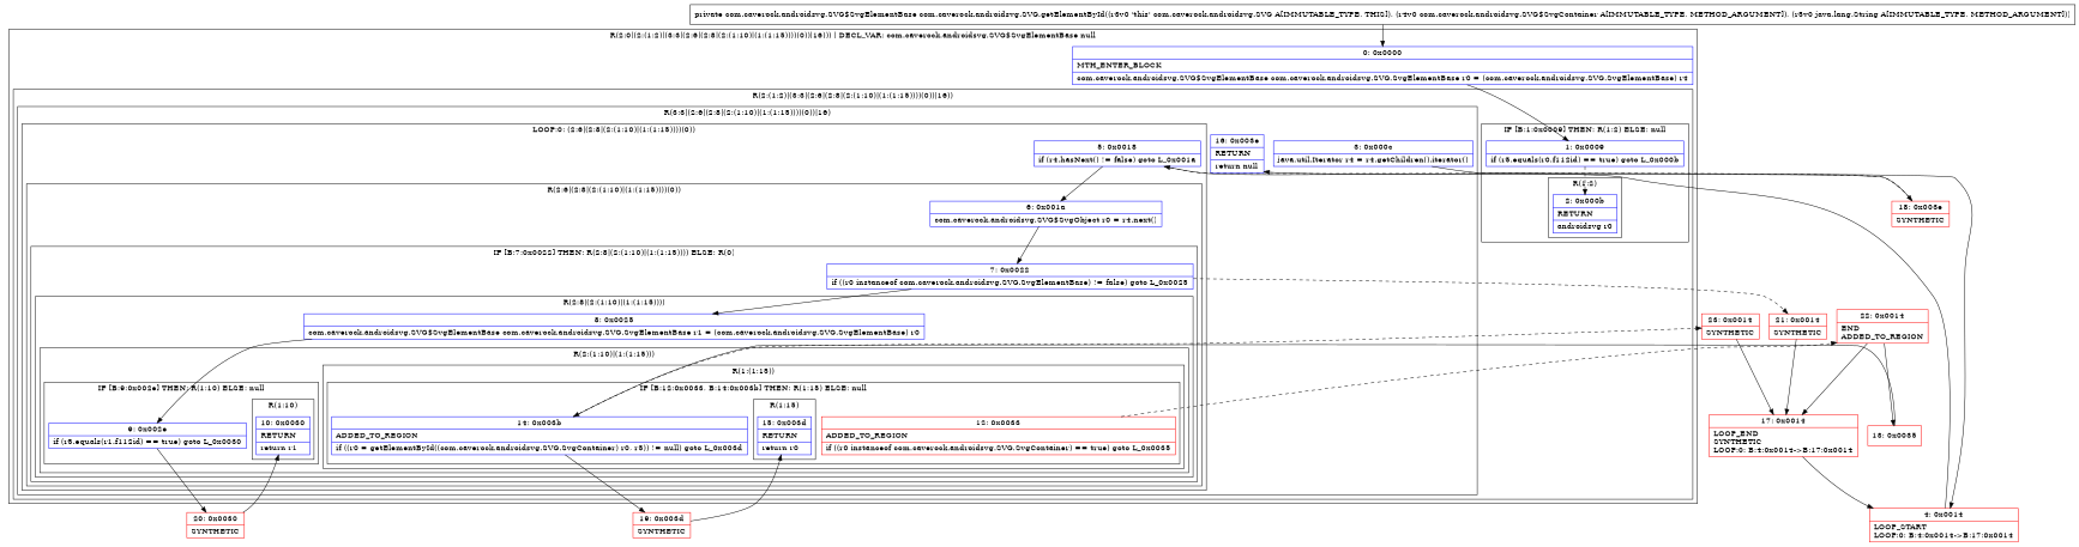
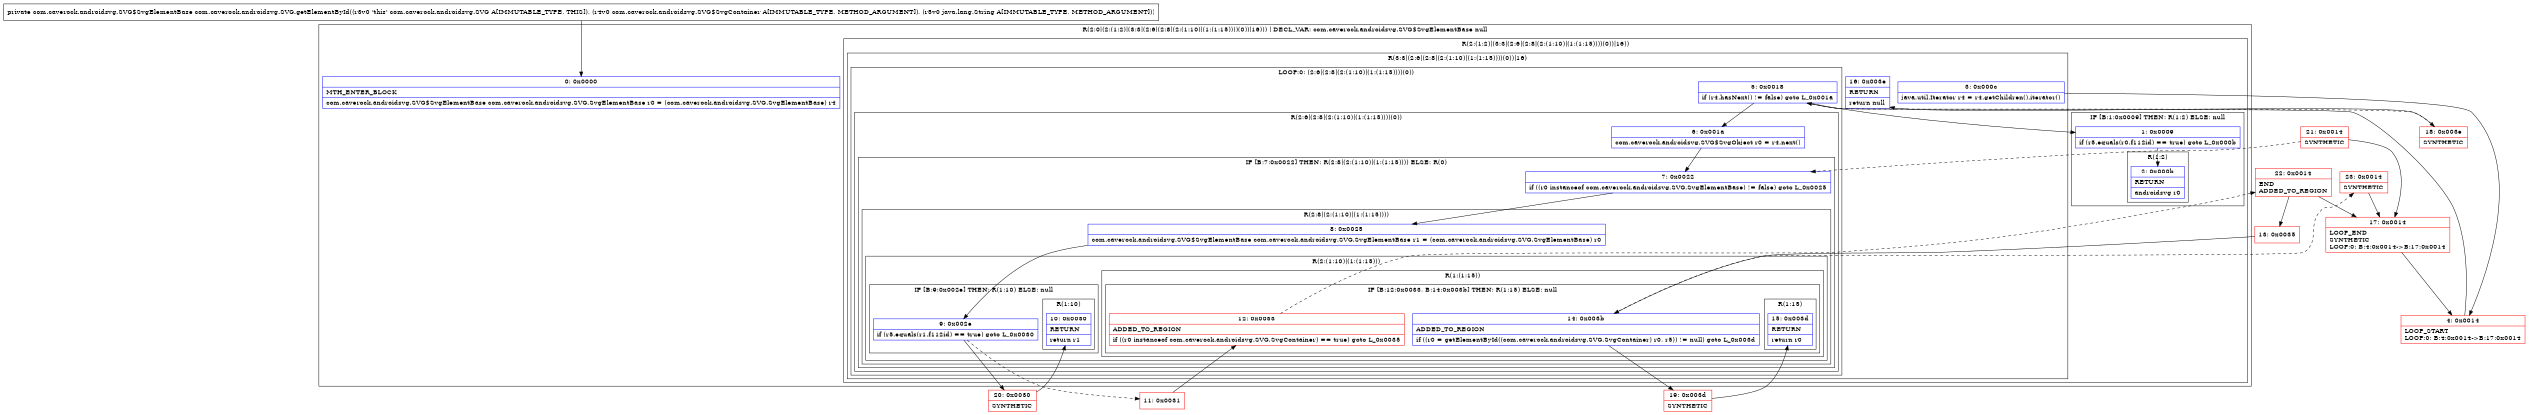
  digraph {
    node [color=blue shape=record]
    n1 [label="{2\:\ 0x000b|RETURN\l|androidsvg r0\l}"]
    n2 [label="{1\:\ 0x0009|if (r5.equals(r0.f112id) == true) goto L_0x000b\l}"]
    n3 [label="{10\:\ 0x0030|RETURN\l|return r1\l}"]
    n4 [label="{9\:\ 0x002e|if (r5.equals(r1.f112id) == true) goto L_0x0030\l}"]
    n5 [label="{15\:\ 0x003d|RETURN\l|return r0\l}"]
    n6 [color=red label="{12\:\ 0x0033|ADDED_TO_REGION\l|if ((r0 instanceof com.caverock.androidsvg.SVG.SvgContainer) == true) goto L_0x0035\l}"]
    n7 [label="{14\:\ 0x003b|ADDED_TO_REGION\l|if ((r0 = getElementById((com.caverock.androidsvg.SVG.SvgContainer) r0, r5)) != null) goto L_0x003d\l}"]
    n8 [label="{8\:\ 0x0025|com.caverock.androidsvg.SVG$SvgElementBase com.caverock.androidsvg.SVG.SvgElementBase r1 = (com.caverock.androidsvg.SVG.SvgElementBase) r0\l}"]
    n9 [label="{7\:\ 0x0022|if ((r0 instanceof com.caverock.androidsvg.SVG.SvgElementBase) != false) goto L_0x0025\l}"]
    n10 [label="{6\:\ 0x001a|com.caverock.androidsvg.SVG$SvgObject r0 = r4.next()\l}"]
    n11 [label="{5\:\ 0x0018|if (r4.hasNext() != false) goto L_0x001a\l}"]
    n12 [label="{3\:\ 0x000c|java.util.Iterator r4 = r4.getChildren().iterator()\l}"]
    n13 [label="{16\:\ 0x003e|RETURN\l|return null\l}"]
    n14 [label="{0\:\ 0x0000|MTH_ENTER_BLOCK\l|com.caverock.androidsvg.SVG$SvgElementBase com.caverock.androidsvg.SVG.SvgElementBase r0 = (com.caverock.androidsvg.SVG.SvgElementBase) r4\l}"]
+   n15 [color=red label="{11\:\ 0x0031}"]
    n16 [color=red label="{20\:\ 0x0030|SYNTHETIC\l}"]
    n17 [color=red label="{22\:\ 0x0014|END\lADDED_TO_REGION\l}"]
    n18 [color=red label="{19\:\ 0x003d|SYNTHETIC\l}"]
    n19 [color=red label="{23\:\ 0x0014|SYNTHETIC\l}"]
    n20 [color=red label="{21\:\ 0x0014|SYNTHETIC\l}"]
    n21 [color=red label="{18\:\ 0x003e|SYNTHETIC\l}"]
    n22 [color=red label="{4\:\ 0x0014|LOOP_START\lLOOP:0: B:4:0x0014\-\>B:17:0x0014\l}"]
    n23 [color=red label="{17\:\ 0x0014|LOOP_END\lSYNTHETIC\lLOOP:0: B:4:0x0014\-\>B:17:0x0014\l}"]
    n24 [color=red label="{13\:\ 0x0035}"]
    n25 [label="{private com.caverock.androidsvg.SVG$SvgElementBase com.caverock.androidsvg.SVG.getElementById((r3v0 'this' com.caverock.androidsvg.SVG A[IMMUTABLE_TYPE, THIS]), (r4v0 com.caverock.androidsvg.SVG$SvgContainer A[IMMUTABLE_TYPE, METHOD_ARGUMENT]), (r5v0 java.lang.String A[IMMUTABLE_TYPE, METHOD_ARGUMENT])) }" color=""]
    subgraph cluster_1 {
      label="R(2:0|(2:(1:2)|(3:3|(2:6|(2:8|(2:(1:10)|(1:(1:15))))(0))|16))) | DECL_VAR: com.caverock.androidsvg.SVG$SvgElementBase null\l"
      n14
      subgraph cluster_2 {
        label="R(2:(1:2)|(3:3|(2:6|(2:8|(2:(1:10)|(1:(1:15))))(0))|16))"
        subgraph cluster_3 {
          label="IF [B:1:0x0009] THEN: R(1:2) ELSE: null"
          n2
          subgraph cluster_4 {
            label="R(1:2)"
            n1
          }
        }
        subgraph cluster_5 {
          label="R(3:3|(2:6|(2:8|(2:(1:10)|(1:(1:15))))(0))|16)"
          n12
          n13
          subgraph cluster_6 {
            label="LOOP:0: (2:6|(2:8|(2:(1:10)|(1:(1:15))))(0))"
            n11
            subgraph cluster_7 {
              label="R(2:6|(2:8|(2:(1:10)|(1:(1:15))))(0))"
              n10
              subgraph cluster_8 {
                label="IF [B:7:0x0022] THEN: R(2:8|(2:(1:10)|(1:(1:15)))) ELSE: R(0)"
                n9
                subgraph cluster_9 {
                  label="R(2:8|(2:(1:10)|(1:(1:15))))"
                  n8
                  subgraph cluster_10 {
                    label="R(2:(1:10)|(1:(1:15)))"
                    subgraph cluster_11 {
                      label="IF [B:9:0x002e] THEN: R(1:10) ELSE: null"
                      n4
                      subgraph cluster_12 {
                        label="R(1:10)"
                        n3
                      }
                    }
                    subgraph cluster_13 {
                      label="R(1:(1:15))"
                      subgraph cluster_14 {
                        label="IF [B:12:0x0033, B:14:0x003b] THEN: R(1:15) ELSE: null"
                        n6
                        n7
                        subgraph cluster_15 {
                          label="R(1:15)"
                          n5
                        }
                      }
                    }
                  }
                }
                subgraph cluster_16 {
                  label="R(0)"
                }
              }
            }
          }
        }
      }
    }
    n2 -> n1 [style=dashed]
+   n4 -> n15 [style=dashed]
    n4 -> n16
    n6 -> n17 [style=dashed]
    n7 -> n18
    n7 -> n19 [style=dashed]
    n8 -> n4
    n9 -> n8
-   n9 -> n20 [style=dashed]
+   n20 -> n9 [style=dashed]
    n10 -> n9
    n11 -> n10
    n11 -> n21 [style=dashed]
    n12 -> n22
-   n14 -> n2
+   n11 -> n2
+   n15 -> n6
    n16 -> n3
    n17 -> n23
    n17 -> n24
    n18 -> n5
    n19 -> n23
    n20 -> n23
    n21 -> n13
    n22 -> n11
    n23 -> n22
    n24 -> n7
    n25 -> n14
  }
